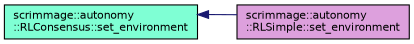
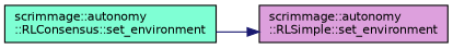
  digraph {
    rankdir=LR
    node [color=black fontname=Helvetica fontsize=10 shape=record style=filled]
    n1 [fillcolor=aquamarine fontcolor=black height=0.2 label="scrimmage::autonomy\l::RLConsensus::set_environment" width=0.4]
    n2 [fillcolor=plum height=0.2 label="scrimmage::autonomy\l::RLSimple::set_environment" width=0.4]
-   n2 -> n1 [color=midnightblue fontname=Helvetica fontsize=10 labelfontname=Helvetica labelfontsize=10 style=solid]
+   n1 -> n2 [color=midnightblue fontname=Helvetica fontsize=10 labelfontname=Helvetica labelfontsize=10 style=solid]
  }
